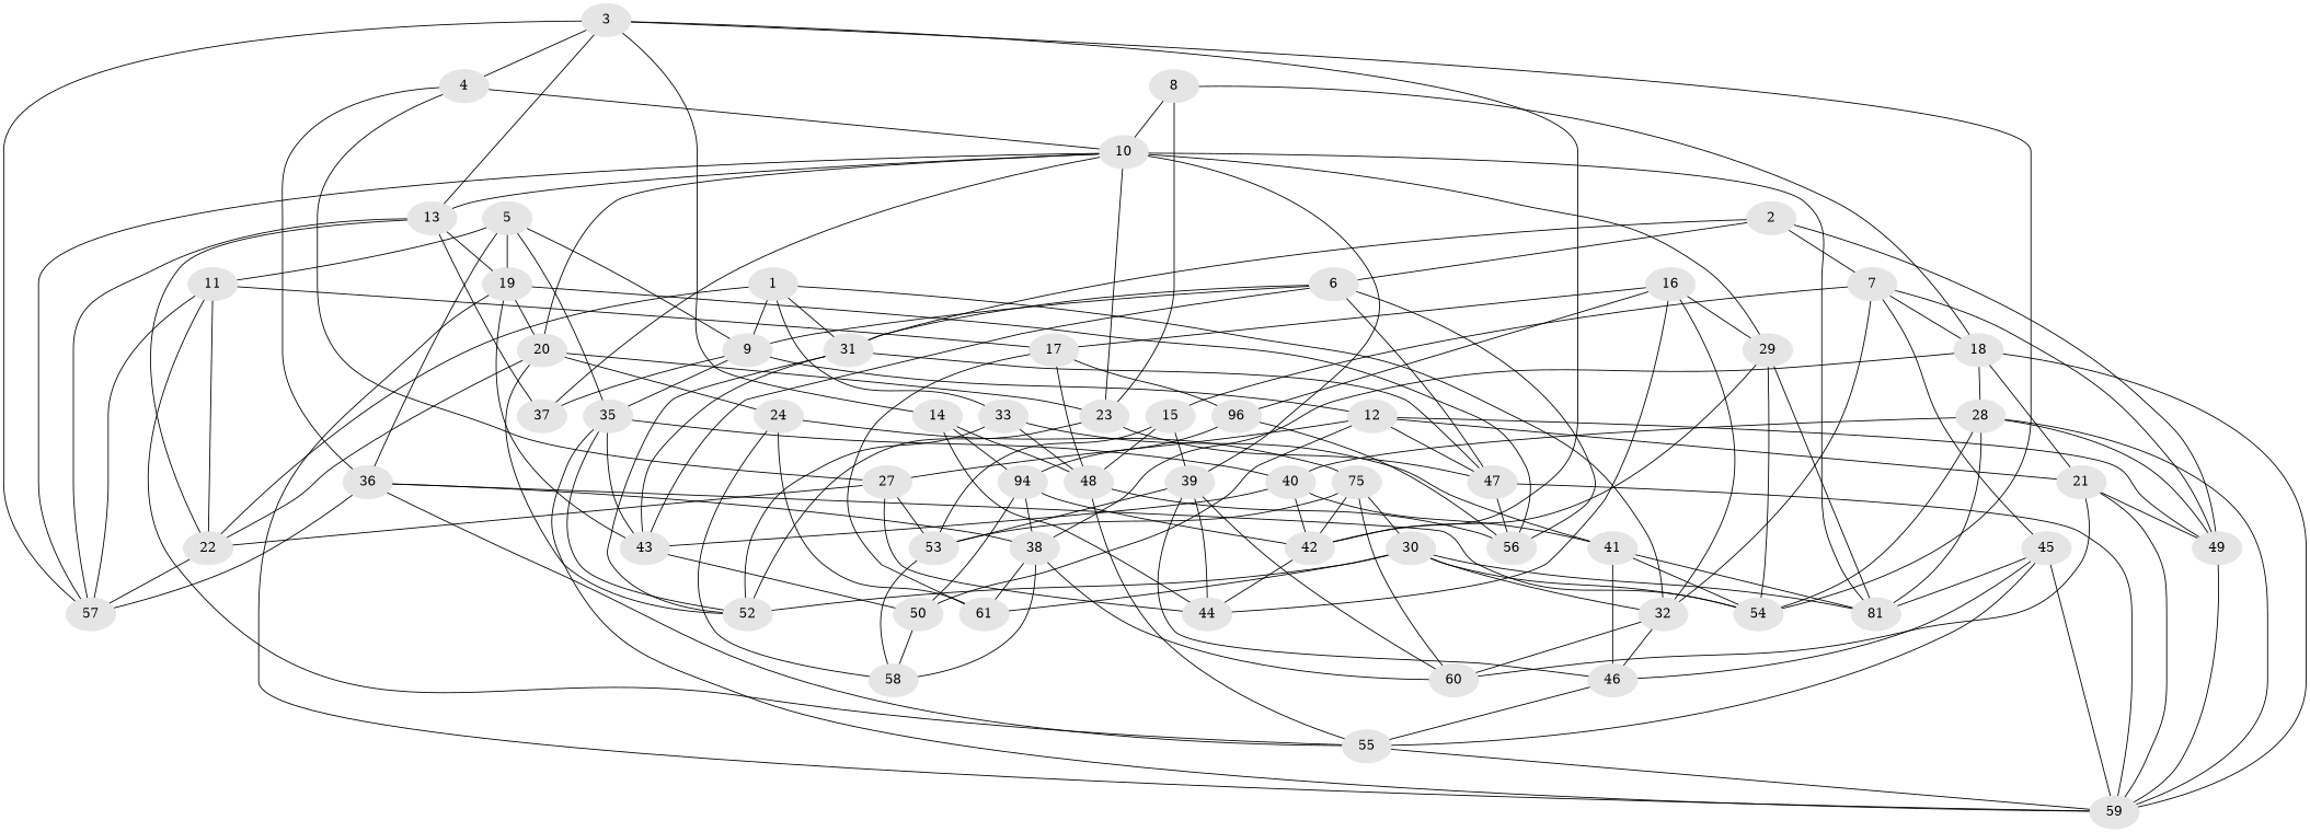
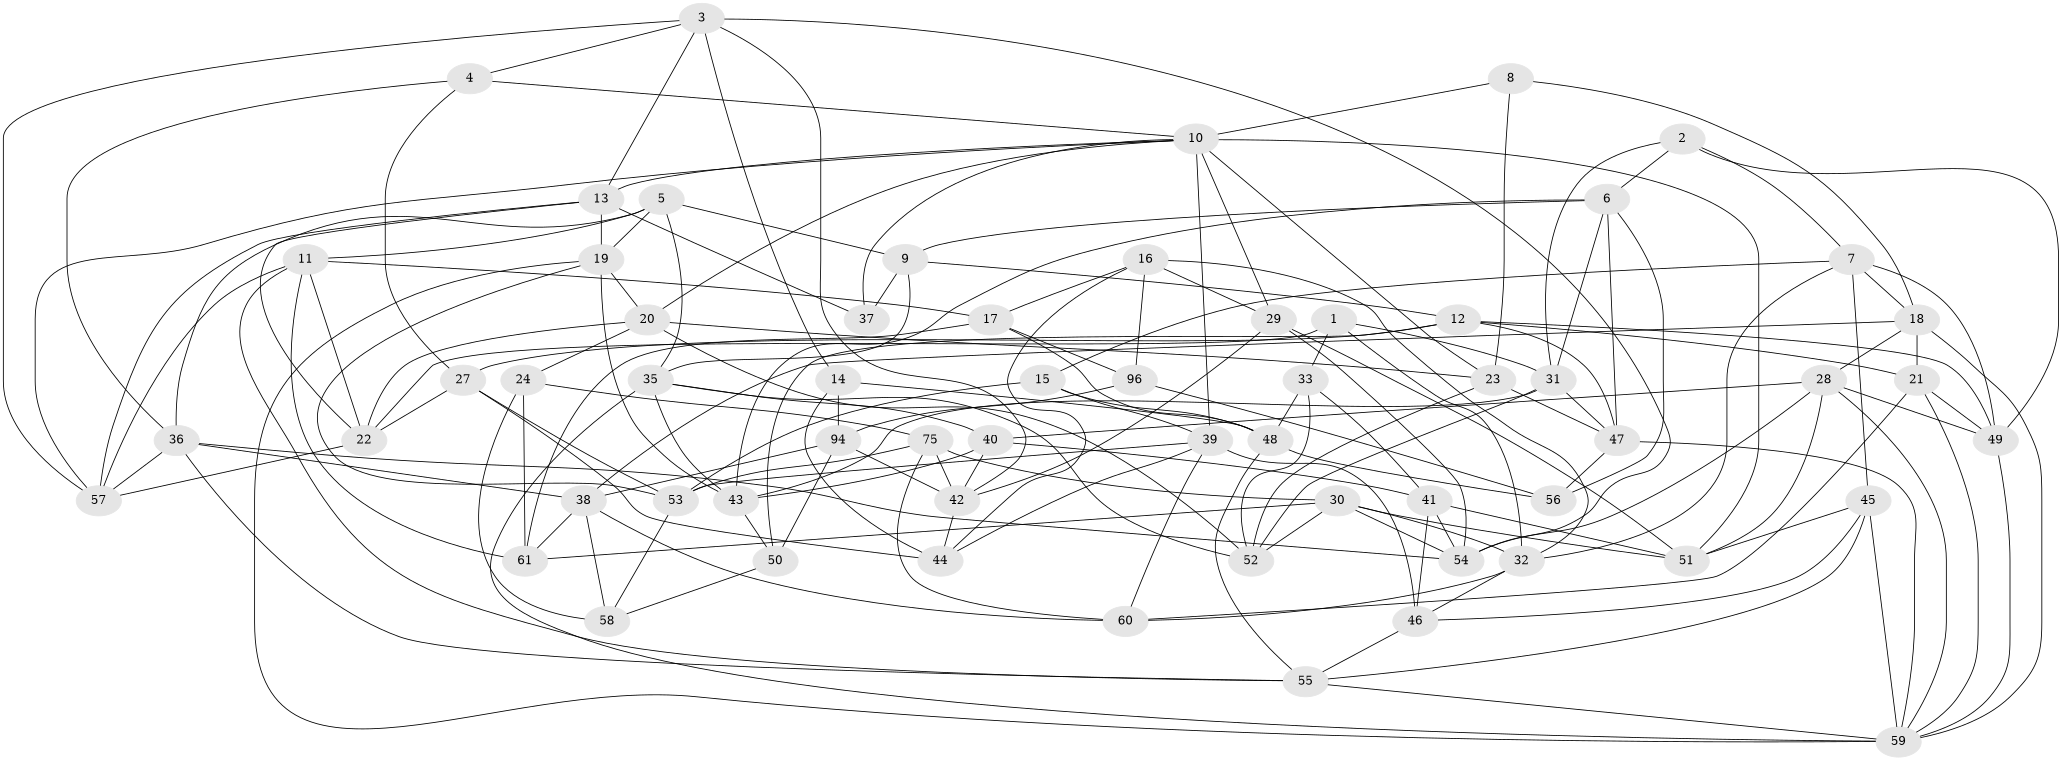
  graph {
    node [color=gray90 style=filled]
    edge [weight=1.0]
    1
    9
    22
    31
    32
    33
    35
    12
    37
    57
    43
    47
    52
    46
    60
    48
    41
    2
    6
    7
    49
    56
    15
    18
    45
    59
    3
    4
    13
    14
    42
    54
    10
    27
    36
    19
    n37 [label=94]
    44
    23
-   51 [label=81]
+   51
    20
    29
    39
    53
    55
    38
    5
    11
    17
    61
    40
    50
    21
    28
    8
    24
    n57 [label=96]
    58
    16
    n60 [label=75]
    30
-   1 -- 9
    1 -- 22 [weight=2.0]
    1 -- 31
    1 -- 32
    1 -- 33
    9 -- 35
    9 -- 12
    9 -- 37
    22 -- 57
    31 -- 43
    31 -- 47
    31 -- 52
    32 -- 46
    32 -- 60
    33 -- 52
    33 -- 48
    33 -- 41
    35 -- 43
    35 -- 52
    35 -- 59
    35 -- 40
    12 -- 47
    12 -- 49
    12 -- 27
    12 -- 50
    12 -- 21
    43 -- 50
    47 -- 56
    47 -- 59
    46 -- 55
    48 -- 56
    48 -- 55
    41 -- 46
    41 -- 54
    41 -- 51
    2 -- 31
    2 -- 6
    2 -- 7
    2 -- 49
    6 -- 9
    6 -- 31
    6 -- 43
    6 -- 47
    6 -- 56
    7 -- 32
    7 -- 49
    7 -- 15
    7 -- 18
    7 -- 45
    49 -- 59
    15 -- 48
    15 -- 39
    15 -- 53
    18 -- 59
    18 -- 38
    18 -- 21
    18 -- 28
    45 -- 46
    45 -- 59 [weight=2.0]
    45 -- 51
    45 -- 55
    3 -- 57
    3 -- 4
    3 -- 13
    3 -- 14
    3 -- 42
    3 -- 54
    4 -- 10
    4 -- 27
    4 -- 36
    13 -- 22
    13 -- 37
    13 -- 57
    13 -- 19
    14 -- 48
    14 -- n37
    14 -- 44
    42 -- 44
    10 -- 37
    10 -- 57
    10 -- 13
    10 -- 23
    10 -- 51
    10 -- 20
    10 -- 29
    10 -- 39
    27 -- 22
    27 -- 44 [weight=2.0]
    27 -- 53
    36 -- 57
    36 -- 54
    36 -- 55
    36 -- 38
    19 -- 43
    19 -- 59
    19 -- 20
-   19 -- 56
+   19 -- 53
    n37 -- 42
    n37 -- 38
    n37 -- 50
    23 -- 47
    23 -- 52
    20 -- 22
    20 -- 52
    20 -- 23
    20 -- 24
    29 -- 42
    29 -- 54
    29 -- 51
    39 -- 46
    39 -- 60
    39 -- 44
    39 -- 53
    53 -- 58
    55 -- 59
    38 -- 60
    38 -- 61
    38 -- 58
    5 -- 9
    5 -- 35
    5 -- 36
    5 -- 19
    5 -- 11
    11 -- 22
    11 -- 57
    11 -- 55
    11 -- 17
+   11 -- 61
    17 -- 48
    17 -- 61
    17 -- n57 [weight=2.0]
    40 -- 43
    40 -- 41 [weight=2.0]
    40 -- 42
    50 -- 58
    21 -- 60 [weight=2.0]
    21 -- 49
    21 -- 59
    28 -- 49
    28 -- 59
    28 -- 54
    28 -- 51
    28 -- 40
    8 -- 18
    8 -- 10 [weight=2.0]
    8 -- 23 [weight=2.0]
    24 -- 61 [weight=2.0]
    24 -- 58
    24 -- n60 [weight=2.0]
    n57 -- 56
    n57 -- n37 [weight=2.0]
    16 -- 32
    16 -- 44
    16 -- 29 [weight=2.0]
    16 -- 17
    16 -- n57
    n60 -- 60
    n60 -- 42
    n60 -- 53
    n60 -- 30
    30 -- 32
    30 -- 52
    30 -- 54
    30 -- 51
    30 -- 61
  }
